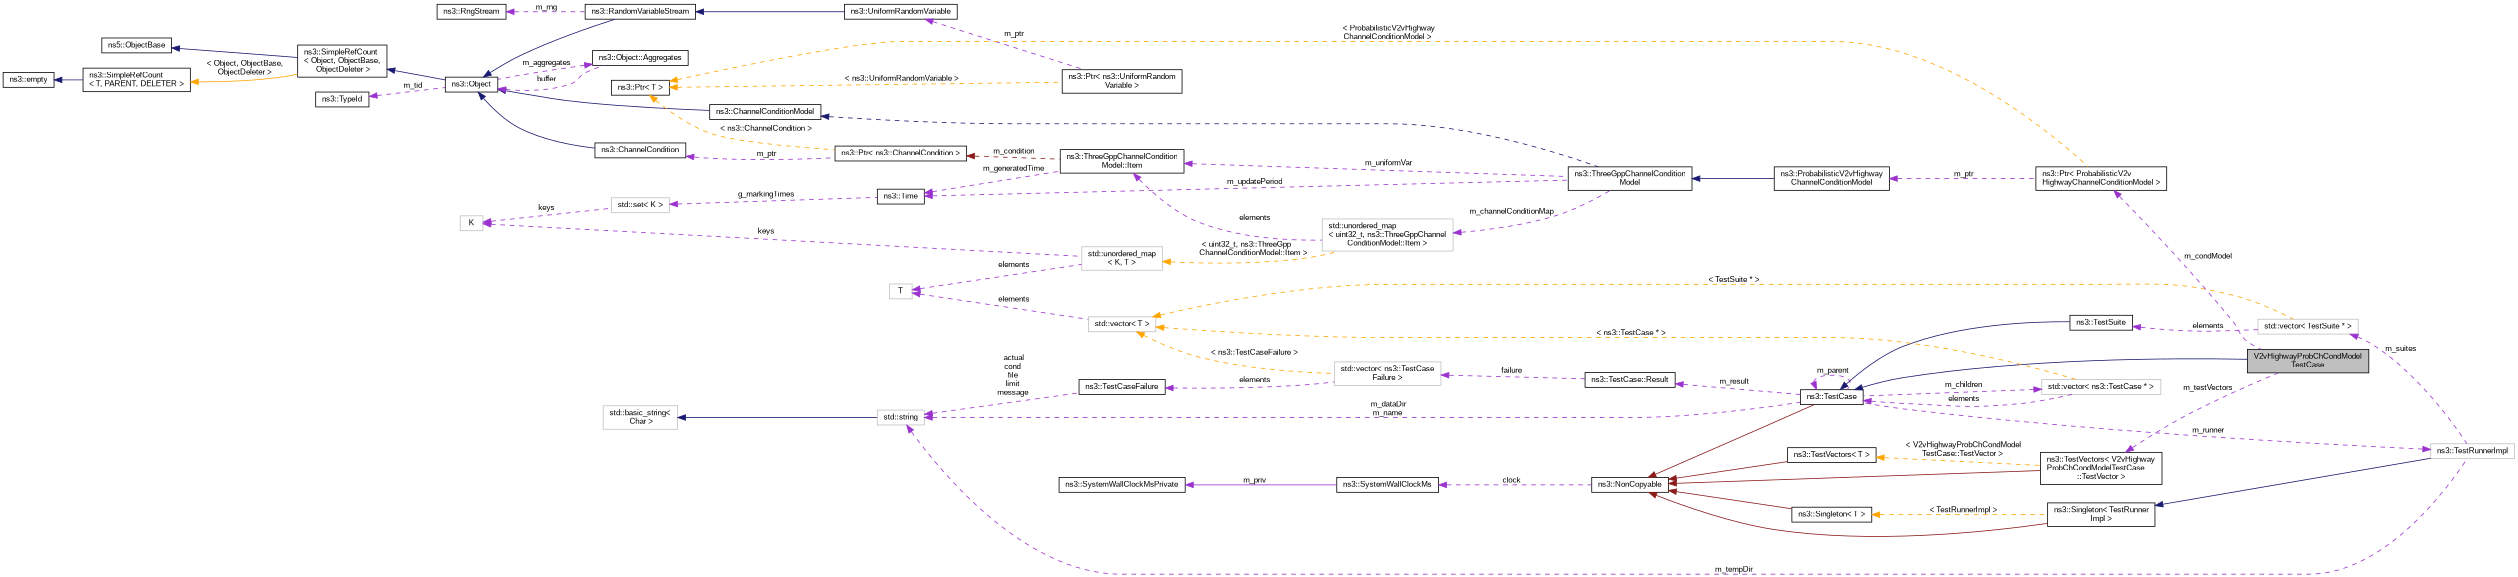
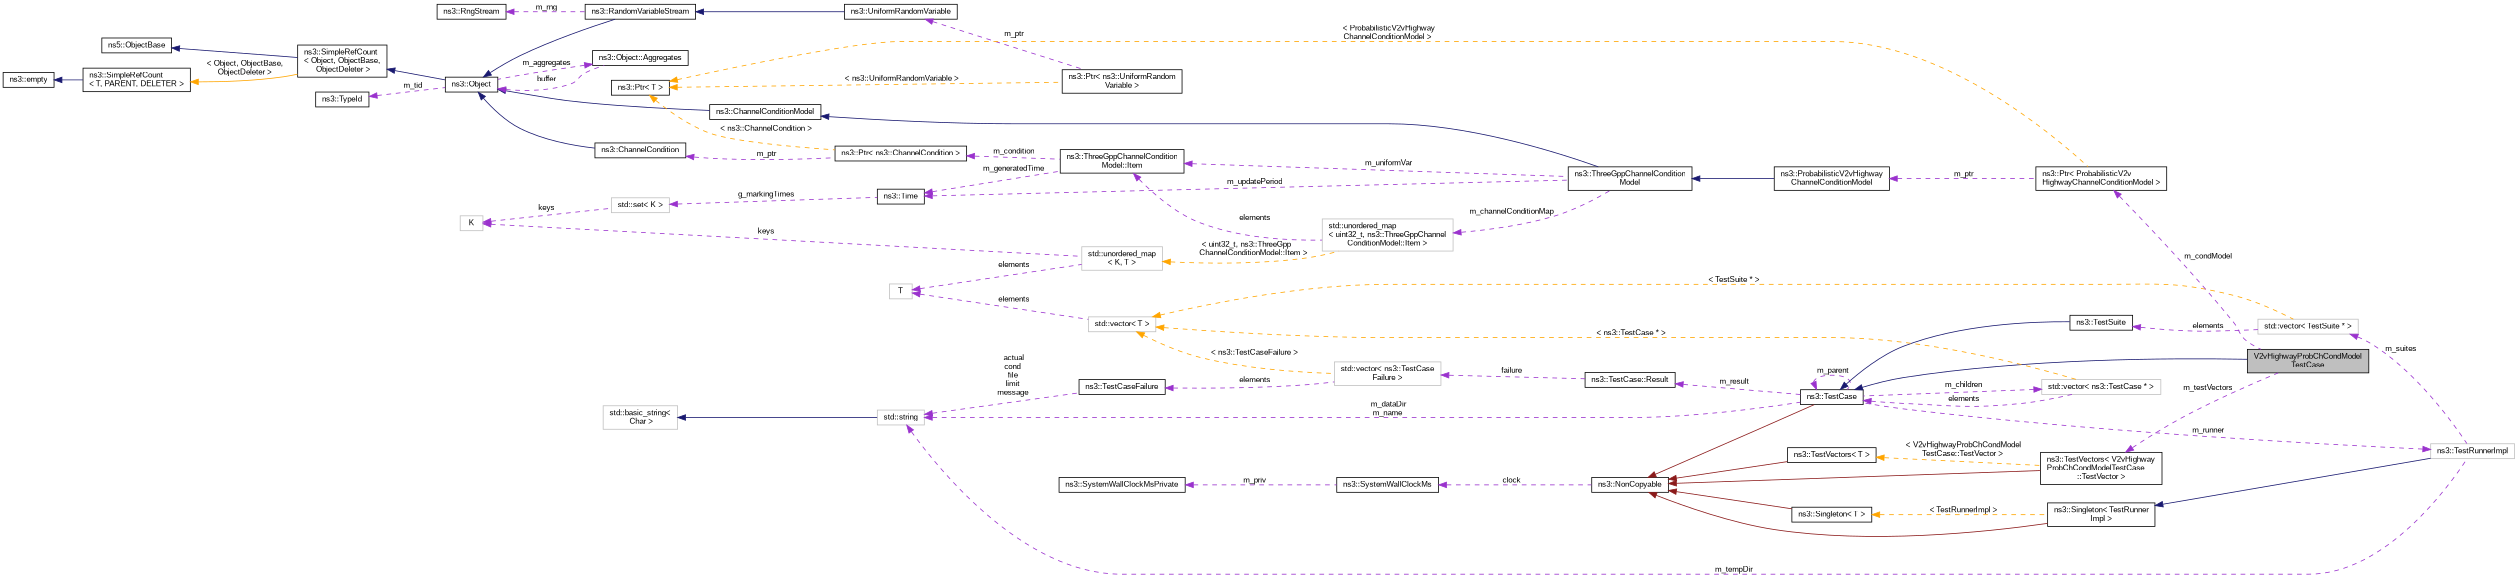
  digraph {
    fontname="Liberation Sans"
    rankdir=LR
    node [color=black fillcolor=white fontname="Liberation Sans" fontsize=10 shape=record style=filled]
    edge [color=darkorchid3 dir=back fontname="Liberation Sans" fontsize=10 labelfontname=Helvetica labelfontsize=10 style=dashed]
    n1 [fillcolor=grey75 fontcolor=black height=0.2 label="V2vHighwayProbChCondModel\lTestCase" width=0.4]
    n2 [height=0.2 label="ns3::TestCase" width=0.4]
    n3 [color=grey75 height=0.2 label="std::vector\< ns3::TestCase * \>" width=0.4]
    n4 [height=0.2 label="ns3::TestSuite" width=0.4]
    n5 [color=grey75 height=0.2 label="std::vector\< TestSuite * \>" width=0.4]
    n6 [height=0.2 label="ns3::NonCopyable" width=0.4]
    n7 [height=0.2 label="ns3::Singleton\< TestRunner\lImpl \>" width=0.4]
    n8 [height=0.2 label="ns3::Singleton\< T \>" width=0.4]
    n9 [height=0.2 label="ns3::TestVectors\< V2vHighway\lProbChCondModelTestCase\l::TestVector \>" width=0.4]
    n10 [height=0.2 label="ns3::TestVectors\< T \>" width=0.4]
    n11 [color=grey75 height=0.2 label="ns3::TestRunnerImpl" width=0.4]
    n12 [color=grey75 height=0.2 label="std::vector\< T \>" width=0.4]
    n13 [color=grey75 height=0.2 label="std::vector\< ns3::TestCase\lFailure \>" width=0.4]
    n14 [height=0.2 label="ns3::TestCase::Result" width=0.4]
    n15 [color=grey75 height=0.2 label=T width=0.4]
    n16 [color=grey75 height=0.2 label="std::unordered_map\l\< K, T \>" width=0.4]
    n17 [color=grey75 height=0.2 label="std::unordered_map\l\< uint32_t, ns3::ThreeGppChannel\lConditionModel::Item \>" width=0.4]
    n18 [color=grey75 height=0.2 label="std::string" width=0.4]
    n19 [height=0.2 label="ns3::TestCaseFailure" width=0.4]
    n20 [color=grey75 height=0.2 label="std::basic_string\<\l Char \>" width=0.4]
    n21 [height=0.2 label="ns3::SystemWallClockMs" width=0.4]
    n22 [height=0.2 label="ns3::SystemWallClockMsPrivate" width=0.4]
    n23 [height=0.2 label="ns3::Ptr\< ProbabilisticV2v\lHighwayChannelConditionModel \>" width=0.4]
    n24 [height=0.2 label="ns3::ProbabilisticV2vHighway\lChannelConditionModel" width=0.4]
    n25 [height=0.2 label="ns3::ThreeGppChannelCondition\lModel" width=0.4]
    n26 [height=0.2 label="ns3::ChannelConditionModel" width=0.4]
    n27 [height=0.2 label="ns3::Object" width=0.4]
    n28 [height=0.2 label="ns3::Object::Aggregates" width=0.4]
    n29 [height=0.2 label="ns3::ChannelCondition" width=0.4]
    n30 [height=0.2 label="ns3::RandomVariableStream" width=0.4]
    n31 [height=0.2 label="ns3::Ptr\< ns3::ChannelCondition \>" width=0.4]
    n32 [height=0.2 label="ns3::UniformRandomVariable" width=0.4]
    n33 [height=0.2 label="ns3::SimpleRefCount\l\< Object, ObjectBase,\l ObjectDeleter \>" width=0.4]
    n34 [height=0.2 label="ns5::ObjectBase" width=0.4]
    n35 [height=0.2 label="ns3::SimpleRefCount\l\< T, PARENT, DELETER \>" width=0.4]
    n36 [height=0.2 label="ns3::empty" width=0.4]
    n37 [height=0.2 label="ns3::TypeId" width=0.4]
    n38 [height=0.2 label="ns3::ThreeGppChannelCondition\lModel::Item" width=0.4]
    n39 [height=0.2 label="ns3::Time" width=0.4]
    n40 [color=grey75 height=0.2 label="std::set\< K \>" width=0.4]
    n41 [color=grey75 height=0.2 label=K width=0.4]
    n42 [height=0.2 label="ns3::Ptr\< T \>" width=0.4]
    n43 [height=0.2 label="ns3::Ptr\< ns3::UniformRandom\lVariable \>" width=0.4]
    n44 [height=0.2 label="ns3::RngStream" width=0.4]
    n2 -> n1 [color=midnightblue style=solid]
    n2 -> n2 [label=" m_parent"]
    n2 -> n3 [label=" elements"]
    n2 -> n4 [color=midnightblue style=solid]
    n3 -> n2 [label=" m_children"]
    n4 -> n5 [label=" elements"]
    n5 -> n11 [label=" m_suites"]
    n6 -> n2 [color=firebrick4 style=solid]
    n6 -> n7 [color=firebrick4 style=solid]
    n6 -> n8 [color=firebrick4 style=solid]
    n6 -> n9 [color=firebrick4 style=solid]
    n6 -> n10 [color=firebrick4 style=solid]
    n7 -> n11 [color=midnightblue style=solid]
    n8 -> n7 [color=orange label=" \< TestRunnerImpl \>"]
    n9 -> n1 [label=" m_testVectors"]
    n10 -> n9 [color=orange label=" \< V2vHighwayProbChCondModel\lTestCase::TestVector \>"]
    n11 -> n2 [label=" m_runner"]
    n12 -> n3 [color=orange label=" \< ns3::TestCase * \>"]
    n12 -> n5 [color=orange label=" \< TestSuite * \>"]
    n12 -> n13 [color=orange label=" \< ns3::TestCaseFailure \>"]
    n13 -> n14 [label=" failure"]
    n14 -> n2 [label=" m_result"]
    n15 -> n12 [label=" elements"]
    n15 -> n16 [label=" elements"]
    n16 -> n17 [color=orange label=" \< uint32_t, ns3::ThreeGpp\lChannelConditionModel::Item \>"]
    n17 -> n25 [label=" m_channelConditionMap"]
    n18 -> n2 [label=" m_dataDir\nm_name"]
    n18 -> n11 [label=" m_tempDir"]
    n18 -> n19 [label=" actual\ncond\nfile\nlimit\nmessage"]
    n19 -> n13 [label=" elements"]
    n20 -> n18 [color=midnightblue style=solid]
    n21 -> n6 [label=" clock"]
-   n22 -> n21 [label=" m_priv" style=solid]
+   n22 -> n21 [label=" m_priv"]
    n23 -> n1 [label=" m_condModel"]
    n24 -> n23 [label=" m_ptr"]
    n25 -> n24 [color=midnightblue style=solid]
-   n26 -> n25 [color=midnightblue]
+   n26 -> n25 [color=midnightblue style=solid]
    n27 -> n26 [color=midnightblue style=solid]
    n27 -> n28 [label=" buffer"]
    n27 -> n29 [color=midnightblue style=solid]
    n27 -> n30 [color=midnightblue style=solid]
    n28 -> n27 [label=" m_aggregates"]
    n29 -> n31 [label=" m_ptr"]
    n30 -> n32 [color=midnightblue style=solid]
-   n31 -> n38 [color=firebrick4 label=" m_condition"]
+   n31 -> n38 [label=" m_condition"]
    n32 -> n43 [label=" m_ptr"]
    n33 -> n27 [color=midnightblue style=solid]
    n34 -> n33 [color=midnightblue style=solid]
    n35 -> n33 [color=orange label=" \< Object, ObjectBase,\l ObjectDeleter \>" style=solid]
    n36 -> n35 [color=midnightblue style=solid]
    n37 -> n27 [label=" m_tid"]
    n38 -> n17 [label=" elements"]
    n38 -> n25 [label=" m_uniformVar"]
    n39 -> n25 [label=" m_updatePeriod"]
    n39 -> n38 [label=" m_generatedTime"]
    n40 -> n39 [label=" g_markingTimes"]
    n41 -> n16 [label=" keys"]
    n41 -> n40 [label=" keys"]
    n42 -> n23 [color=orange label=" \< ProbabilisticV2vHighway\lChannelConditionModel \>"]
    n42 -> n31 [color=orange label=" \< ns3::ChannelCondition \>"]
    n42 -> n43 [color=orange label=" \< ns3::UniformRandomVariable \>"]
    n44 -> n30 [label=" m_rng"]
  }
